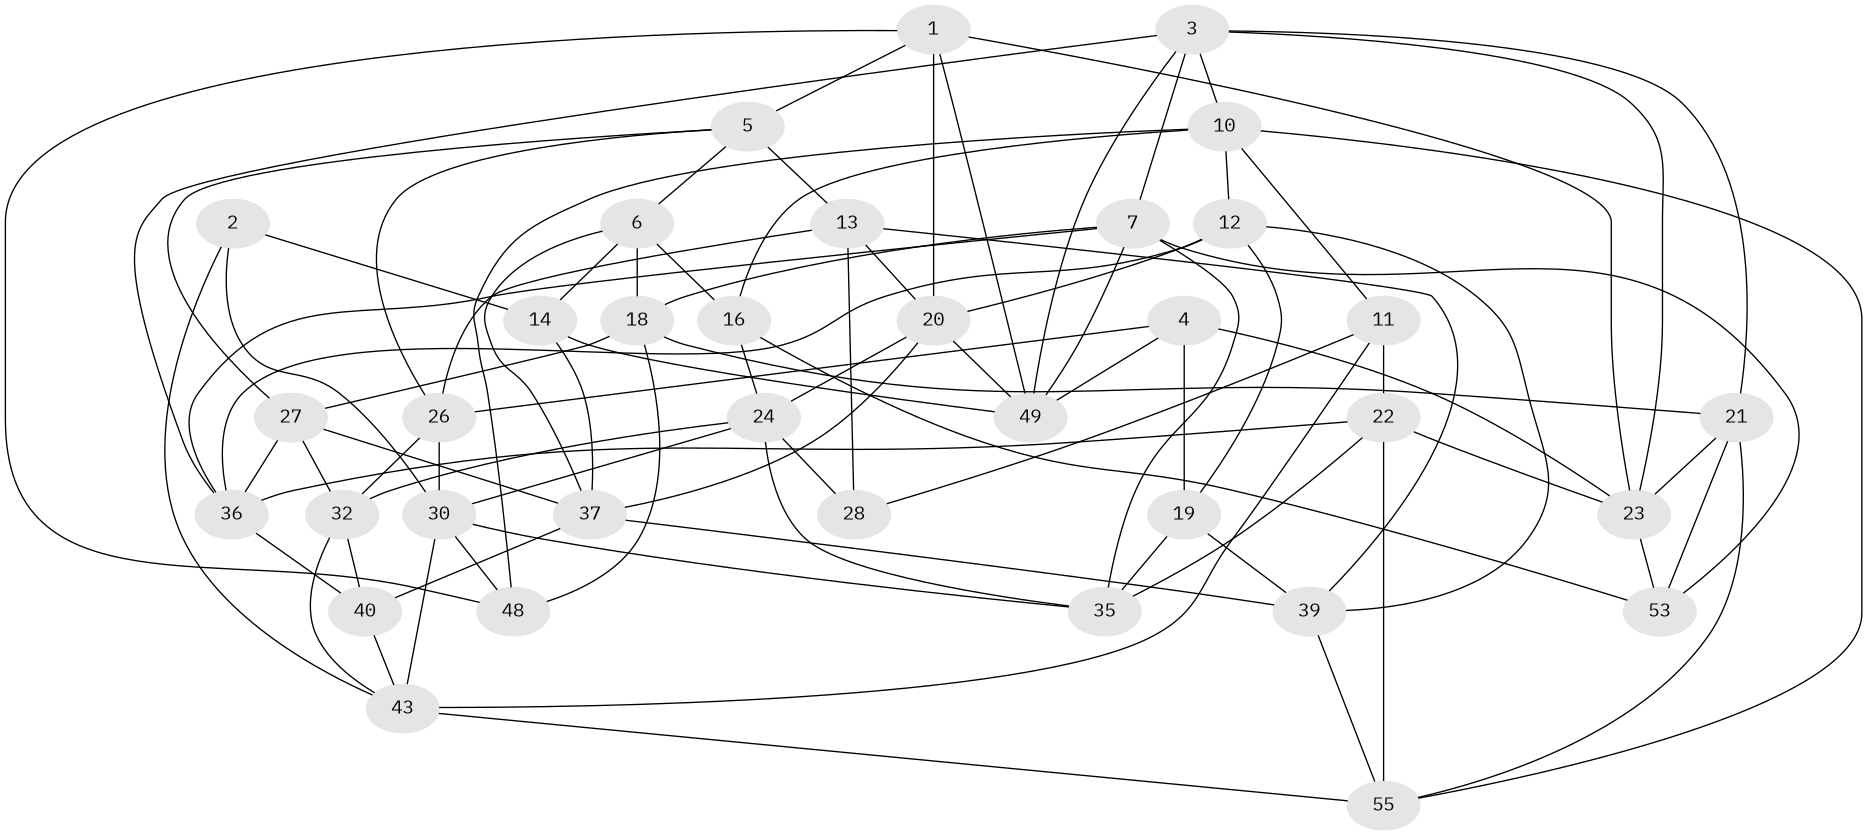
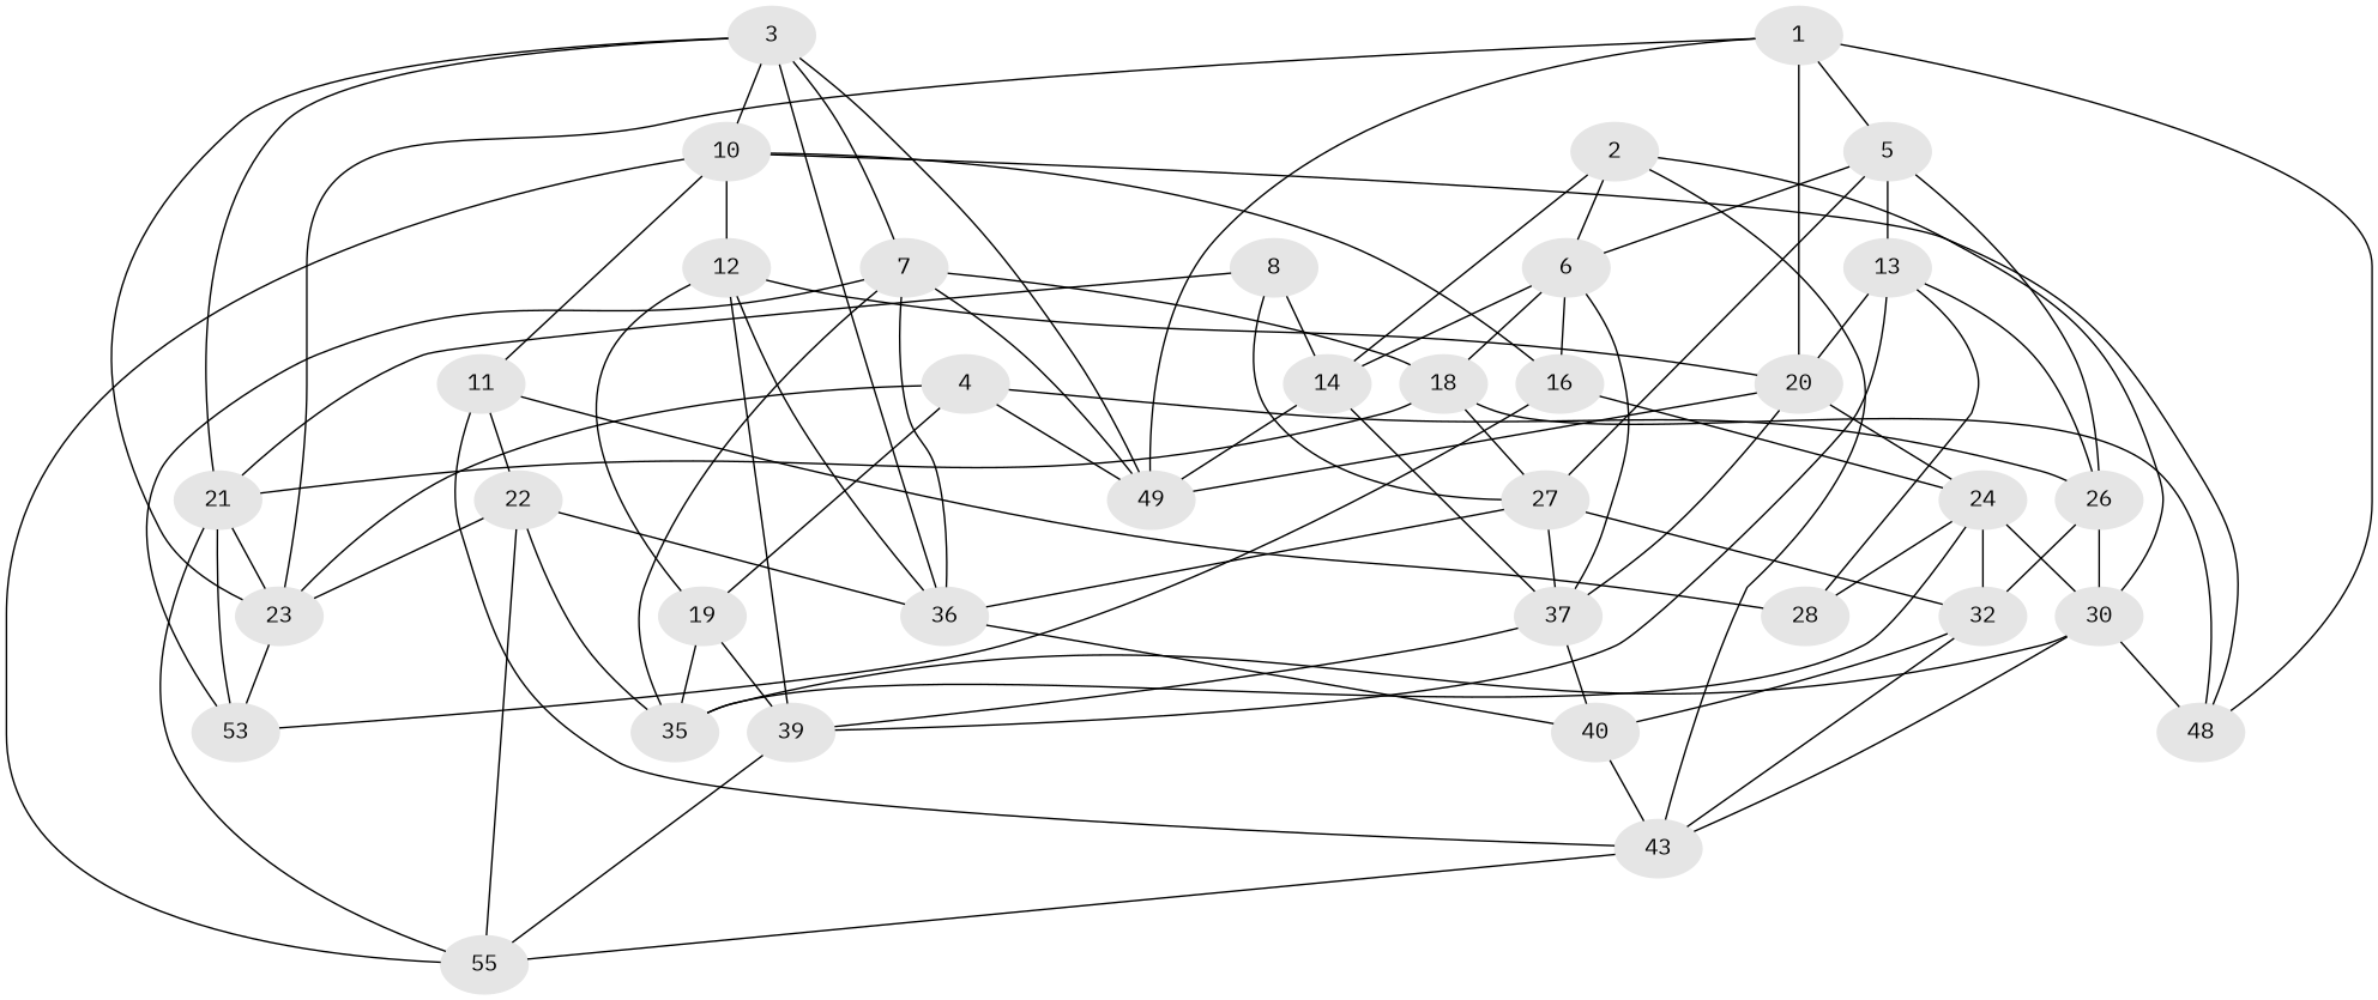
  graph {
    fontname="IBM Plex Mono"
    node [color=gray90 fontname="IBM Plex Mono" style=filled]
    edge [fontname="IBM Plex Mono"]
    1 [super="+60"]
    5 [super="+9"]
    20 [super="+51"]
    23 [super="+34"]
    48
    49 [super="+58"]
    6 [super="+59"]
    26 [super="+54"]
    13 [super="+15"]
    27 [super="+56"]
    37 [super="+42"]
    24 [super="+31"]
    53
    35 [super="+62"]
    14 [super="+29"]
    16
    18 [super="+52"]
    2
    30 [super="+33"]
    43 [super="+57"]
    55 [super="+61"]
    3 [super="+38"]
    7 [super="+41"]
    10 [super="+17"]
    21 [super="+45"]
    36 [super="+44"]
    11
    12
    40
    19 [super="+50"]
    39 [super="+46"]
    4
    32 [super="+47"]
    28
+   8
    22 [super="+25"]
    1 -- 5
    1 -- 20
    1 -- 23
    1 -- 48
    1 -- 49
    5 -- 6
    5 -- 26
    5 -- 13 [weight=2]
    5 -- 27
    20 -- 49
    20 -- 37
    20 -- 24
    23 -- 53
    6 -- 37
    6 -- 14
    6 -- 16
    6 -- 18
    26 -- 30
    26 -- 32
    13 -- 20
    13 -- 26
    13 -- 39
    13 -- 28
    27 -- 37
    27 -- 36
    27 -- 32
    37 -- 40
    37 -- 39
    24 -- 35
    24 -- 30
    24 -- 32
    24 -- 28
    14 -- 49
    14 -- 37
    16 -- 24
    16 -- 53
    18 -- 48
    18 -- 27
    18 -- 21
+   2 -- 6
    2 -- 14
    2 -- 30
    2 -- 43
    30 -- 48
    30 -- 35
    30 -- 43
    43 -- 55
    3 -- 23
    3 -- 49
    3 -- 7
    3 -- 10
    3 -- 21
    3 -- 36
    7 -- 49
    7 -- 53
    7 -- 35
    7 -- 18
    7 -- 36
    10 -- 48
    10 -- 16
    10 -- 55
    10 -- 11
    10 -- 12
    21 -- 23
    21 -- 53
    21 -- 55
    36 -- 40
    11 -- 43
    11 -- 28
    11 -- 22
    12 -- 20
    12 -- 36
    12 -- 19
    12 -- 39
    40 -- 43
    19 -- 35
    19 -- 39 [weight=2]
    39 -- 55
    4 -- 23
    4 -- 49
    4 -- 26
    4 -- 19
    32 -- 43
    32 -- 40
+   8 -- 27
+   8 -- 14 [weight=2]
+   8 -- 21
    22 -- 23
    22 -- 35
    22 -- 55 [weight=2]
    22 -- 36
  }
